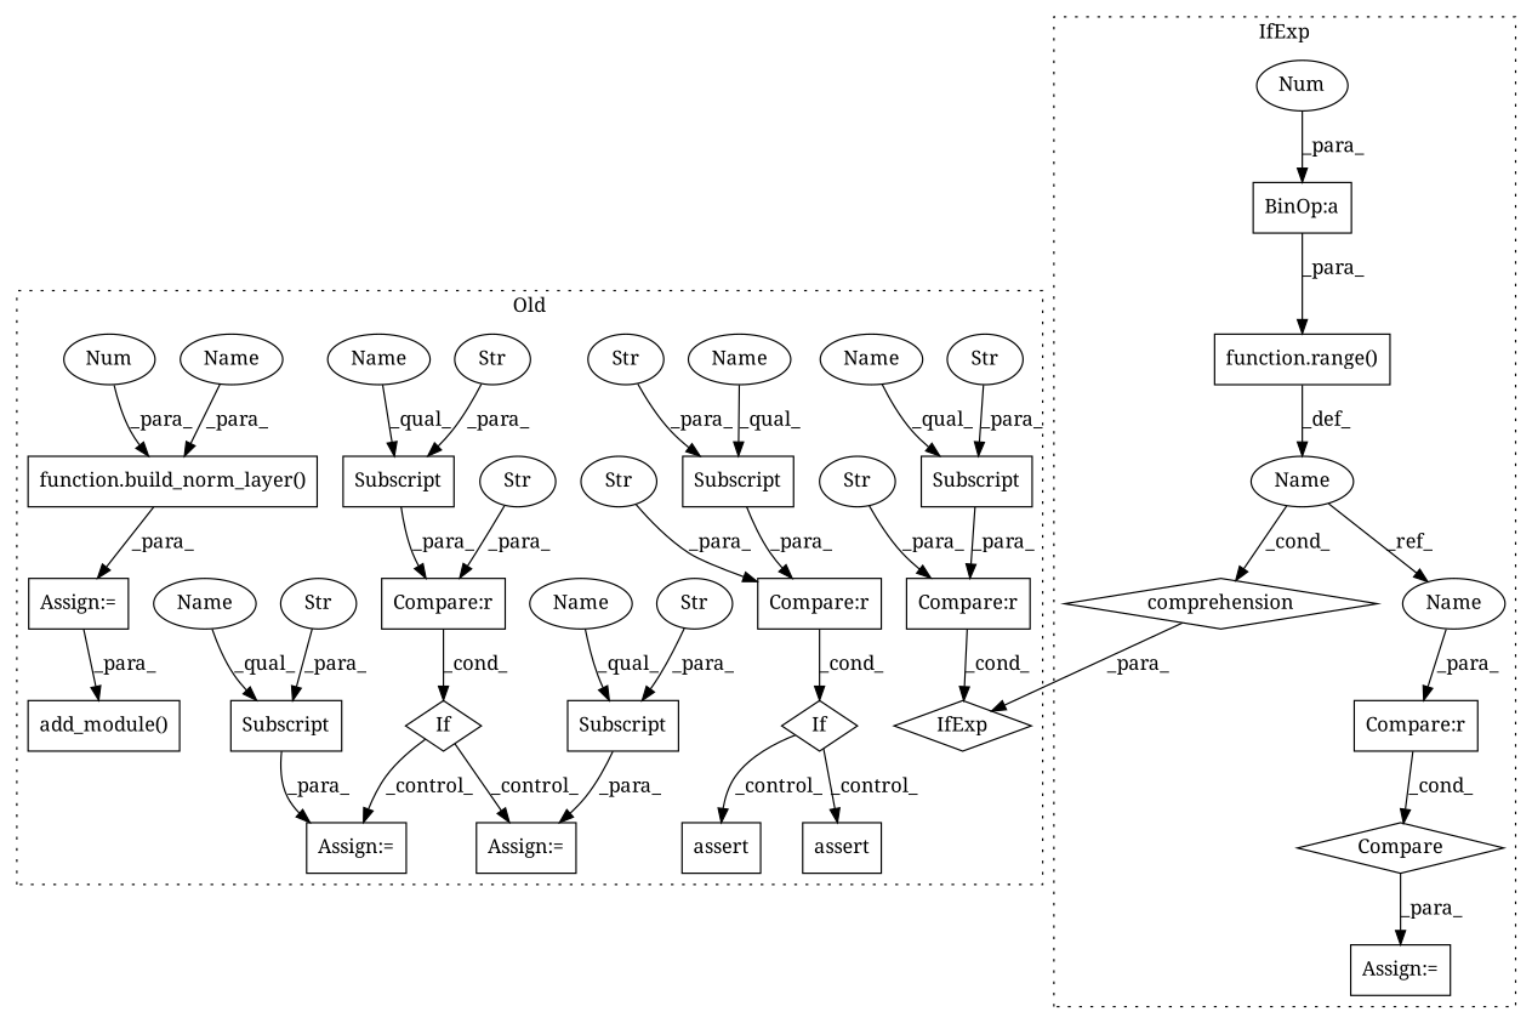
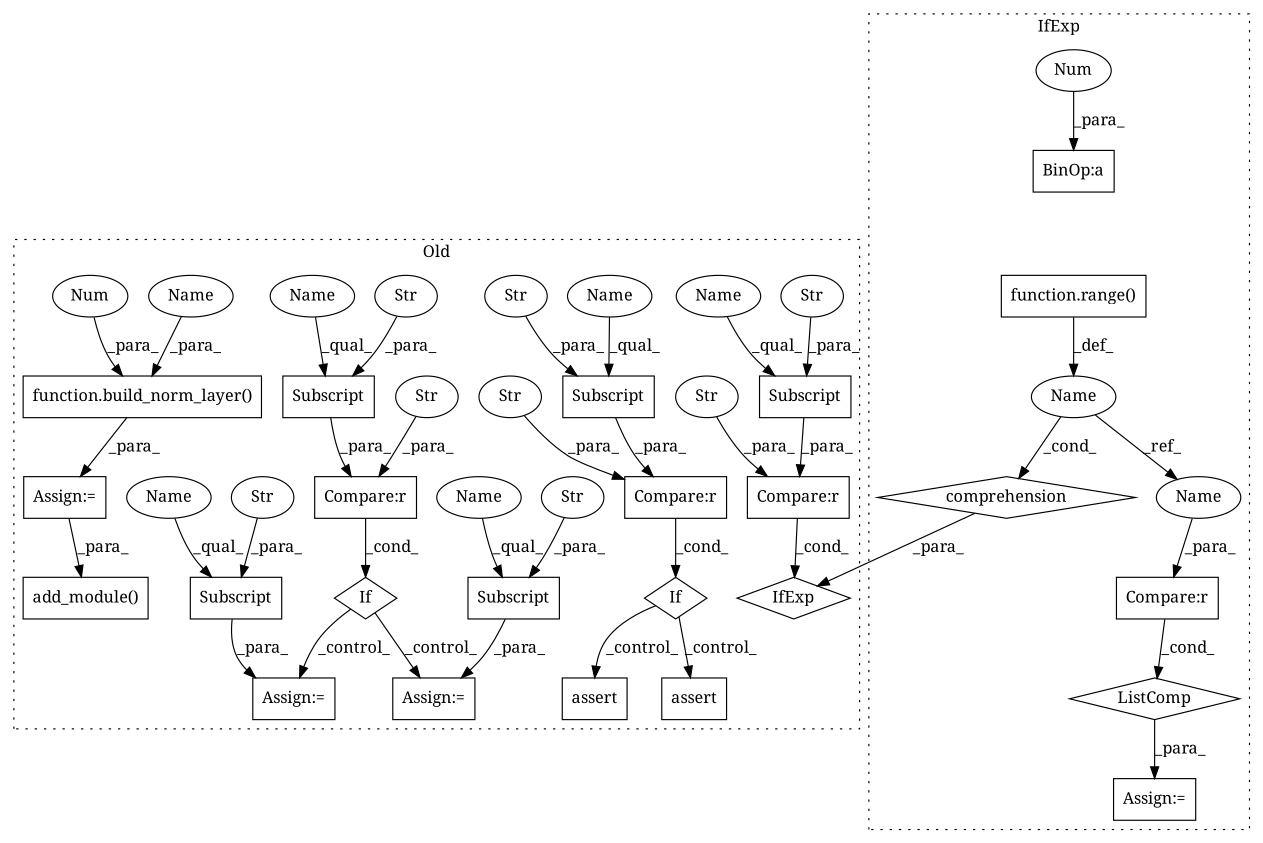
  digraph {
    fontname="Noto Serif"
    node [a=66 fontname="Noto Serif" l=9 s=8494 shape=box]
    edge [fontname="Noto Serif"]
    n1 [a=75 l="16,1" label="add_module()" s="9035,9081"]
    n2 [a=75 l="17,1" label="function.build_norm_layer()" s="8919,8949"]
    n3 [a=63 l="17,0" label=Subscript s="8494,0"]
    n4 [l=6 label=Str s=8504 shape=ellipse]
    n5 [a=63 l="17,0" label=Subscript s="8300,0"]
    n6 [a=40 l=25 label="Compare:r"]
    n7 [a=96 l="3,14" label=If s="8491,8519" shape=diamond]
    n8 [a=63 l="22,0" label=Subscript s="8598,0"]
    n9 [l=11 label=Str s=8608 shape=ellipse]
    n10 [a=63 l="17,0" label=Subscript s="8990,0"]
    n11 [a=40 l=25 label="Compare:r" s=8300]
    n12 [a=96 l="3,14" label=If s="8297,8325" shape=diamond]
    n13 [l=4 label=Str s=8321 shape=ellipse]
    n14 [a=63 l="20,0" label=Subscript s="8548,0"]
    n15 [l=6 label=Str s=9000 shape=ellipse]
    n16 [label=Str s=8558 shape=ellipse]
    n17 [l=6 label=Str s=8310 shape=ellipse]
    n18 [l=4 label=Str s=8515 shape=ellipse]
    n19 [a=40 l=25 label="Compare:r" s=8990]
    n20 [l=4 label=Str s=9011 shape=ellipse]
    n21 [a=51 l="4,6" label=IfExp s="8986,9015" shape=diamond]
    n22 [a=65 l=7 label=assert s=8398]
    n23 [a=76 l=2 label=Num s=8947 shape=ellipse]
    n24 [a=65 l=7 label=assert s=8339]
    n25 [a=68 l=3 label="Assign:=" s=8916]
    n26 [a=68 l=3 label="Assign:=" s=8545]
    n27 [a=68 l=3 label="Assign:=" s=8595]
    n28 [a=87 label=Name s=8990 shape=ellipse]
    n29 [a=87 label=Name s=8300 shape=ellipse]
    n30 [a=87 label=Name s=8936 shape=ellipse]
    n31 [a=87 label=Name s=8548 shape=ellipse]
    n32 [a=87 label=Name s=8598 shape=ellipse]
    n33 [a=87 label=Name shape=ellipse]
-   n34 [a=106 l=51 label=Compare s=8458 shape=diamond]
+   n34 [a=106 l=51 label=ListComp s=8458 shape=diamond]
    n35 [a=45 l=3 label=comprehension s=8478 shape=diamond]
    n36 [a=68 l=3 label="Assign:=" s=8455]
    n37 [a=75 l="6,1" label="function.range()" s="8487,8507"]
    n38 [a=82 l=3 label="BinOp:a" s=8503]
    n39 [a=40 l=18 label="Compare:r" s=8459]
    n40 [a=87 l=1 label=Name s=8482 shape=ellipse]
    n41 [a=76 l=1 label=Num s=8506 shape=ellipse]
    n42 [a=87 l=1 label=Name s=8459 shape=ellipse]
    subgraph cluster_1 {
      label=Old
      style=dotted
      n1
      n2
      n3
      n4
      n5
      n6
      n7
      n8
      n9
      n10
      n11
      n12
      n13
      n14
      n15
      n16
      n17
      n18
      n19
      n20
      n21
      n22
      n23
      n24
      n25
      n26
      n27
      n28
      n29
      n30
      n31
      n32
      n33
    }
    subgraph cluster_2 {
      label=IfExp
      style=dotted
      n34
      n35
      n36
      n37
      n38
      n39
      n40
      n41
      n42
    }
    n2 -> n25 [label=_para_]
    n3 -> n6 [label=_para_]
    n4 -> n3 [label=_para_]
    n5 -> n11 [label=_para_]
    n6 -> n7 [label=_cond_]
    n7 -> n26 [label=_control_]
    n7 -> n27 [label=_control_]
    n8 -> n27 [label=_para_]
    n9 -> n8 [label=_para_]
    n10 -> n19 [label=_para_]
    n11 -> n12 [label=_cond_]
    n12 -> n22 [label=_control_]
    n12 -> n24 [label=_control_]
    n13 -> n11 [label=_para_]
    n14 -> n26 [label=_para_]
    n15 -> n10 [label=_para_]
    n16 -> n14 [label=_para_]
    n17 -> n5 [label=_para_]
    n18 -> n6 [label=_para_]
    n19 -> n21 [label=_cond_]
    n20 -> n19 [label=_para_]
    n23 -> n2 [label=_para_]
    n25 -> n1 [label=_para_]
    n28 -> n10 [label=_qual_]
    n29 -> n5 [label=_qual_]
    n30 -> n2 [label=_para_]
    n31 -> n14 [label=_qual_]
    n32 -> n8 [label=_qual_]
    n33 -> n3 [label=_qual_]
    n34 -> n36 [label=_para_]
    n35 -> n21 [label=_para_]
    n37 -> n40 [label=_def_]
-   n38 -> n37 [label=_para_]
    n39 -> n34 [label=_cond_]
    n40 -> n35 [label=_cond_]
    n40 -> n42 [label=_ref_]
    n41 -> n38 [label=_para_]
    n42 -> n39 [label=_para_]
  }
